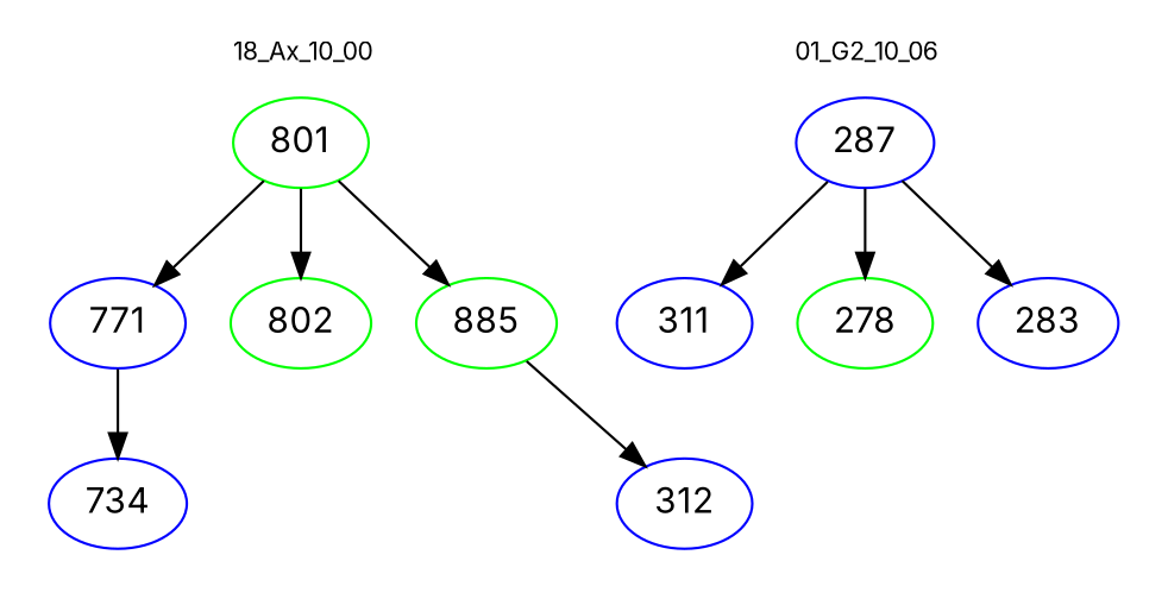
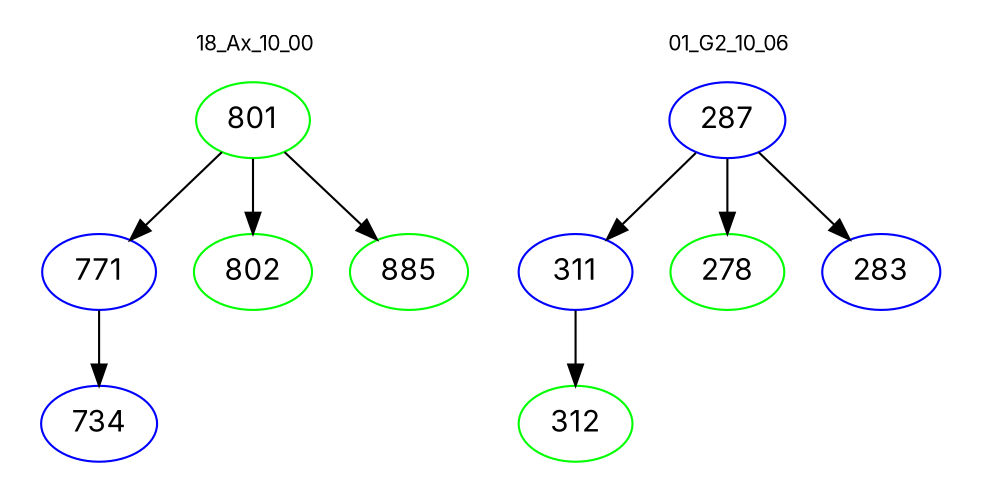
  digraph {
    fontname=Inter
    node [color=blue fontname=Inter]
    edge [color=black fontname=Inter]
    n1 [color=green label=801]
    n2 [label=771]
    n3 [color=green label=802]
    n4 [color=green label=885]
    n5 [label=734]
    n6 [label=287]
    n7 [label=311]
    n8 [color=green label=278]
    n9 [label=283]
-   n10 [label=312]
+   n10 [color=green label=312]
    subgraph cluster_1 {
      color=white
      fontsize=10
      label="18_Ax_10_00"
      n1
      n2
      n3
      n4
      n5
    }
    subgraph cluster_2 {
      color=white
      fontsize=10
      label="01_G2_10_06"
      n6
      n7
      n8
      n9
      n10
    }
    n1 -> n2
    n1 -> n3
    n1 -> n4
    n2 -> n5
    n6 -> n7
    n6 -> n8
    n6 -> n9
-   n4 -> n10
+   n7 -> n10
  }
